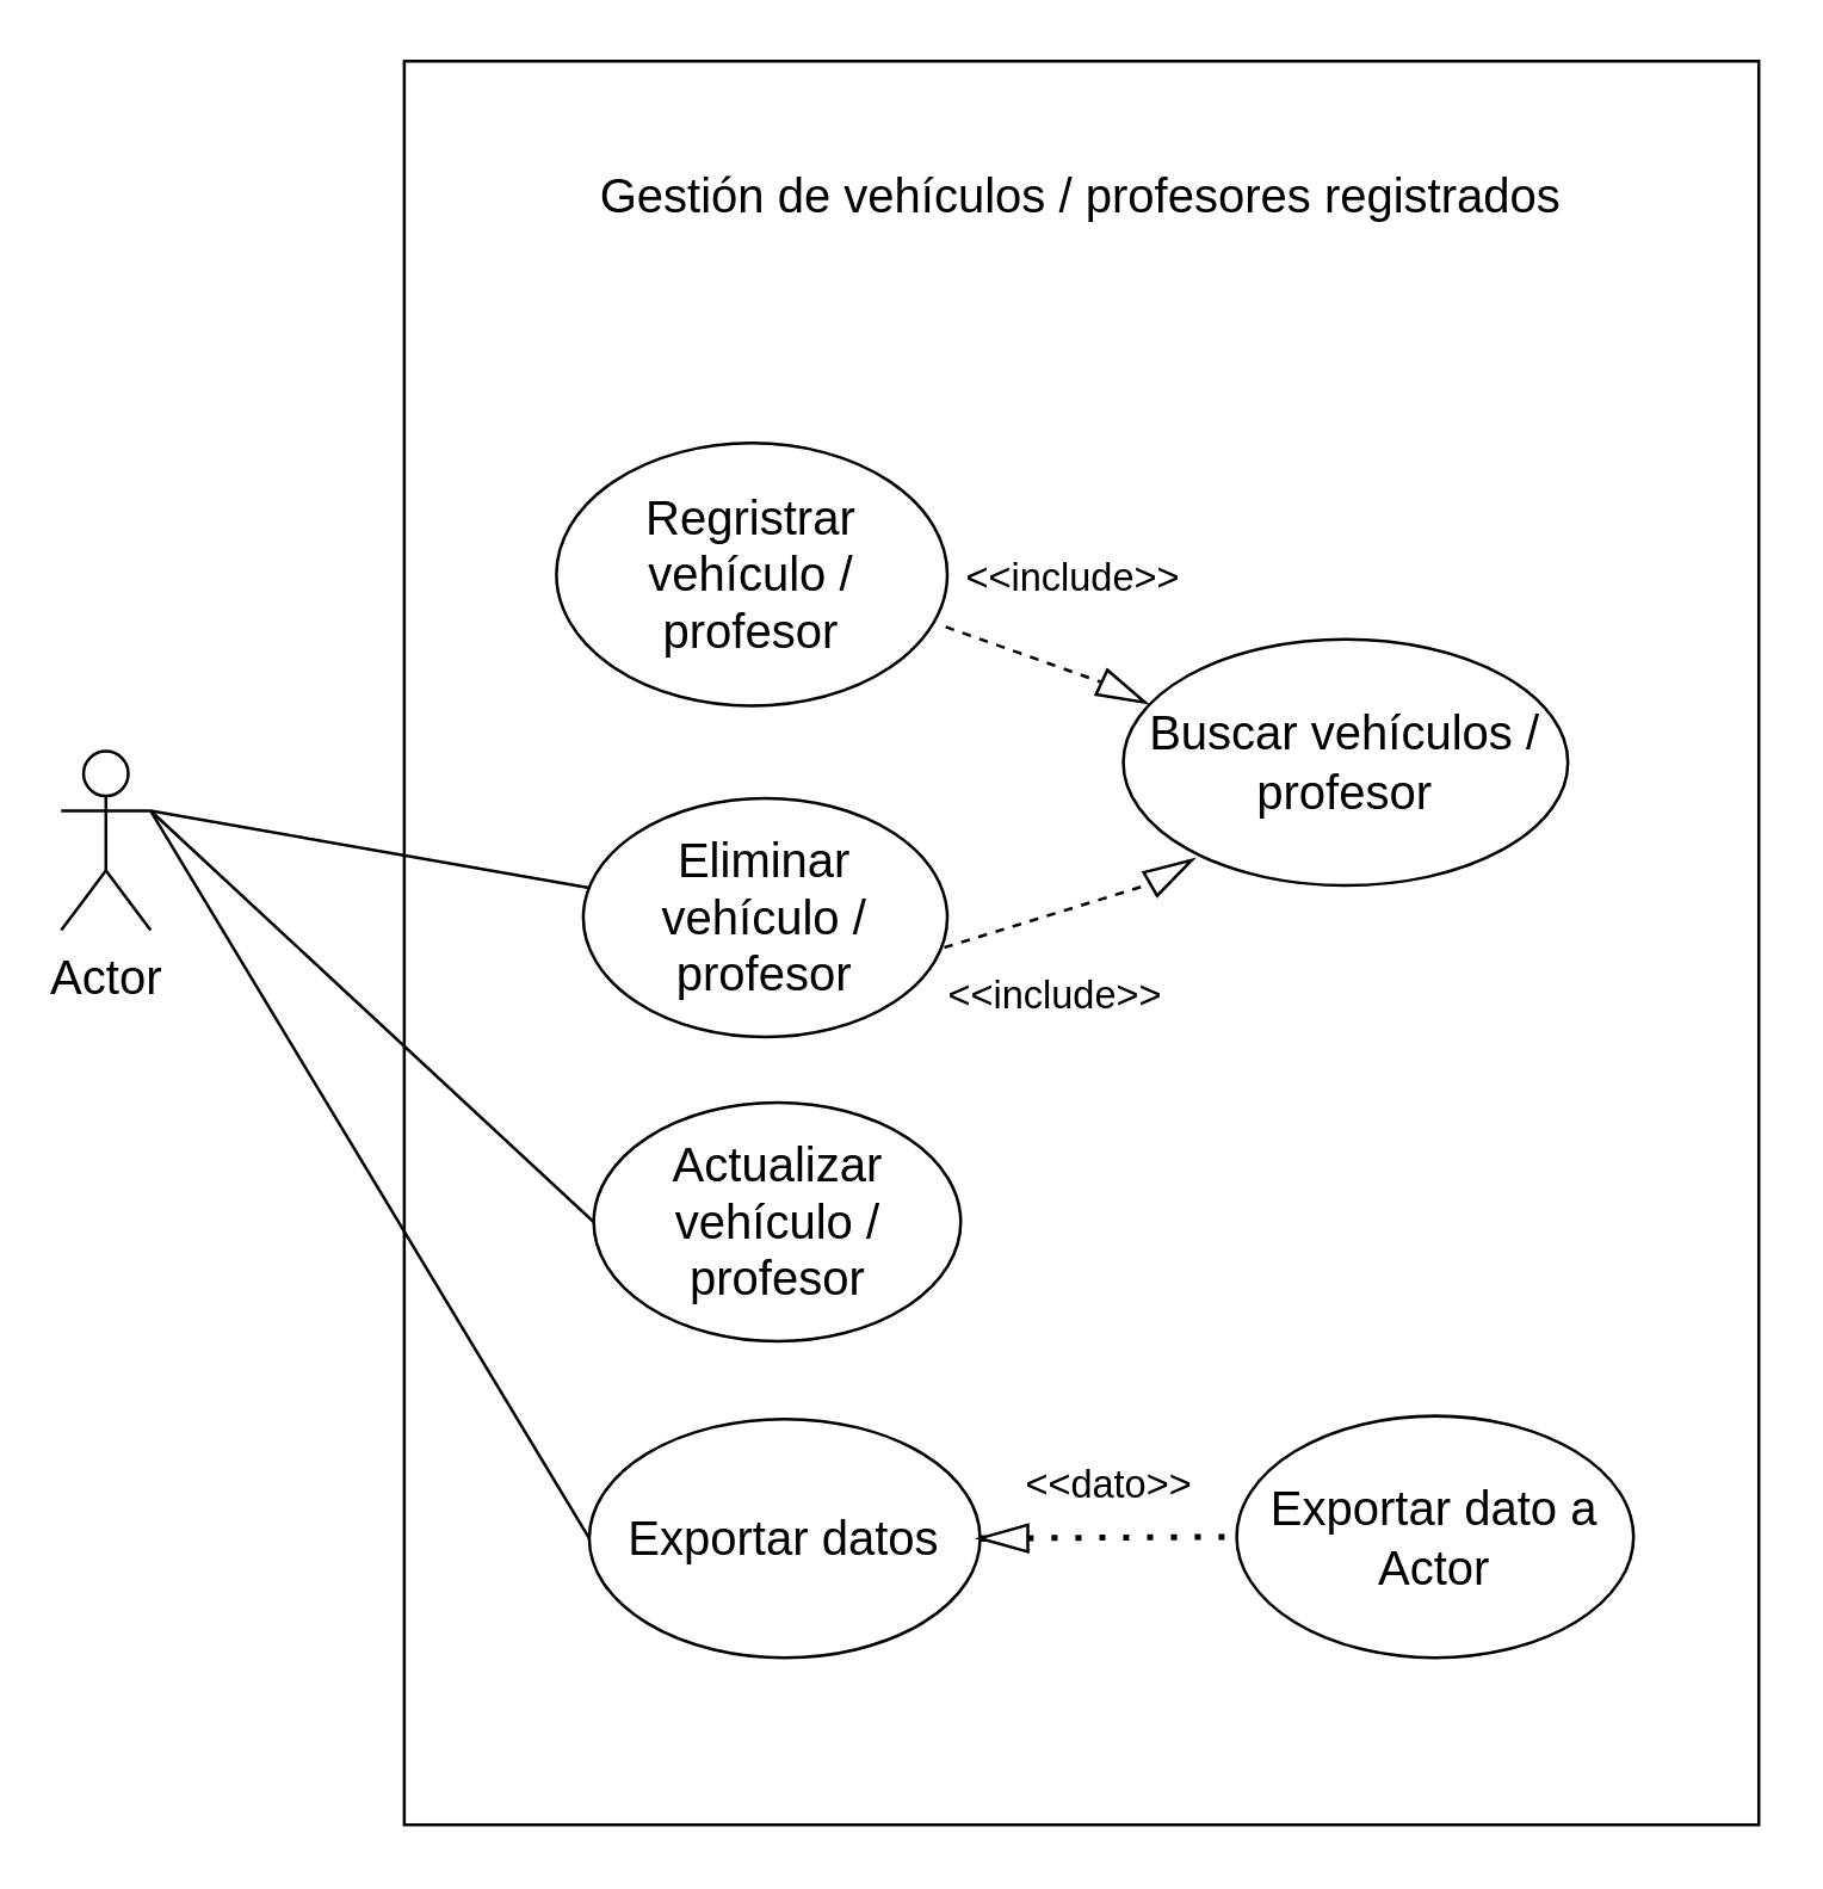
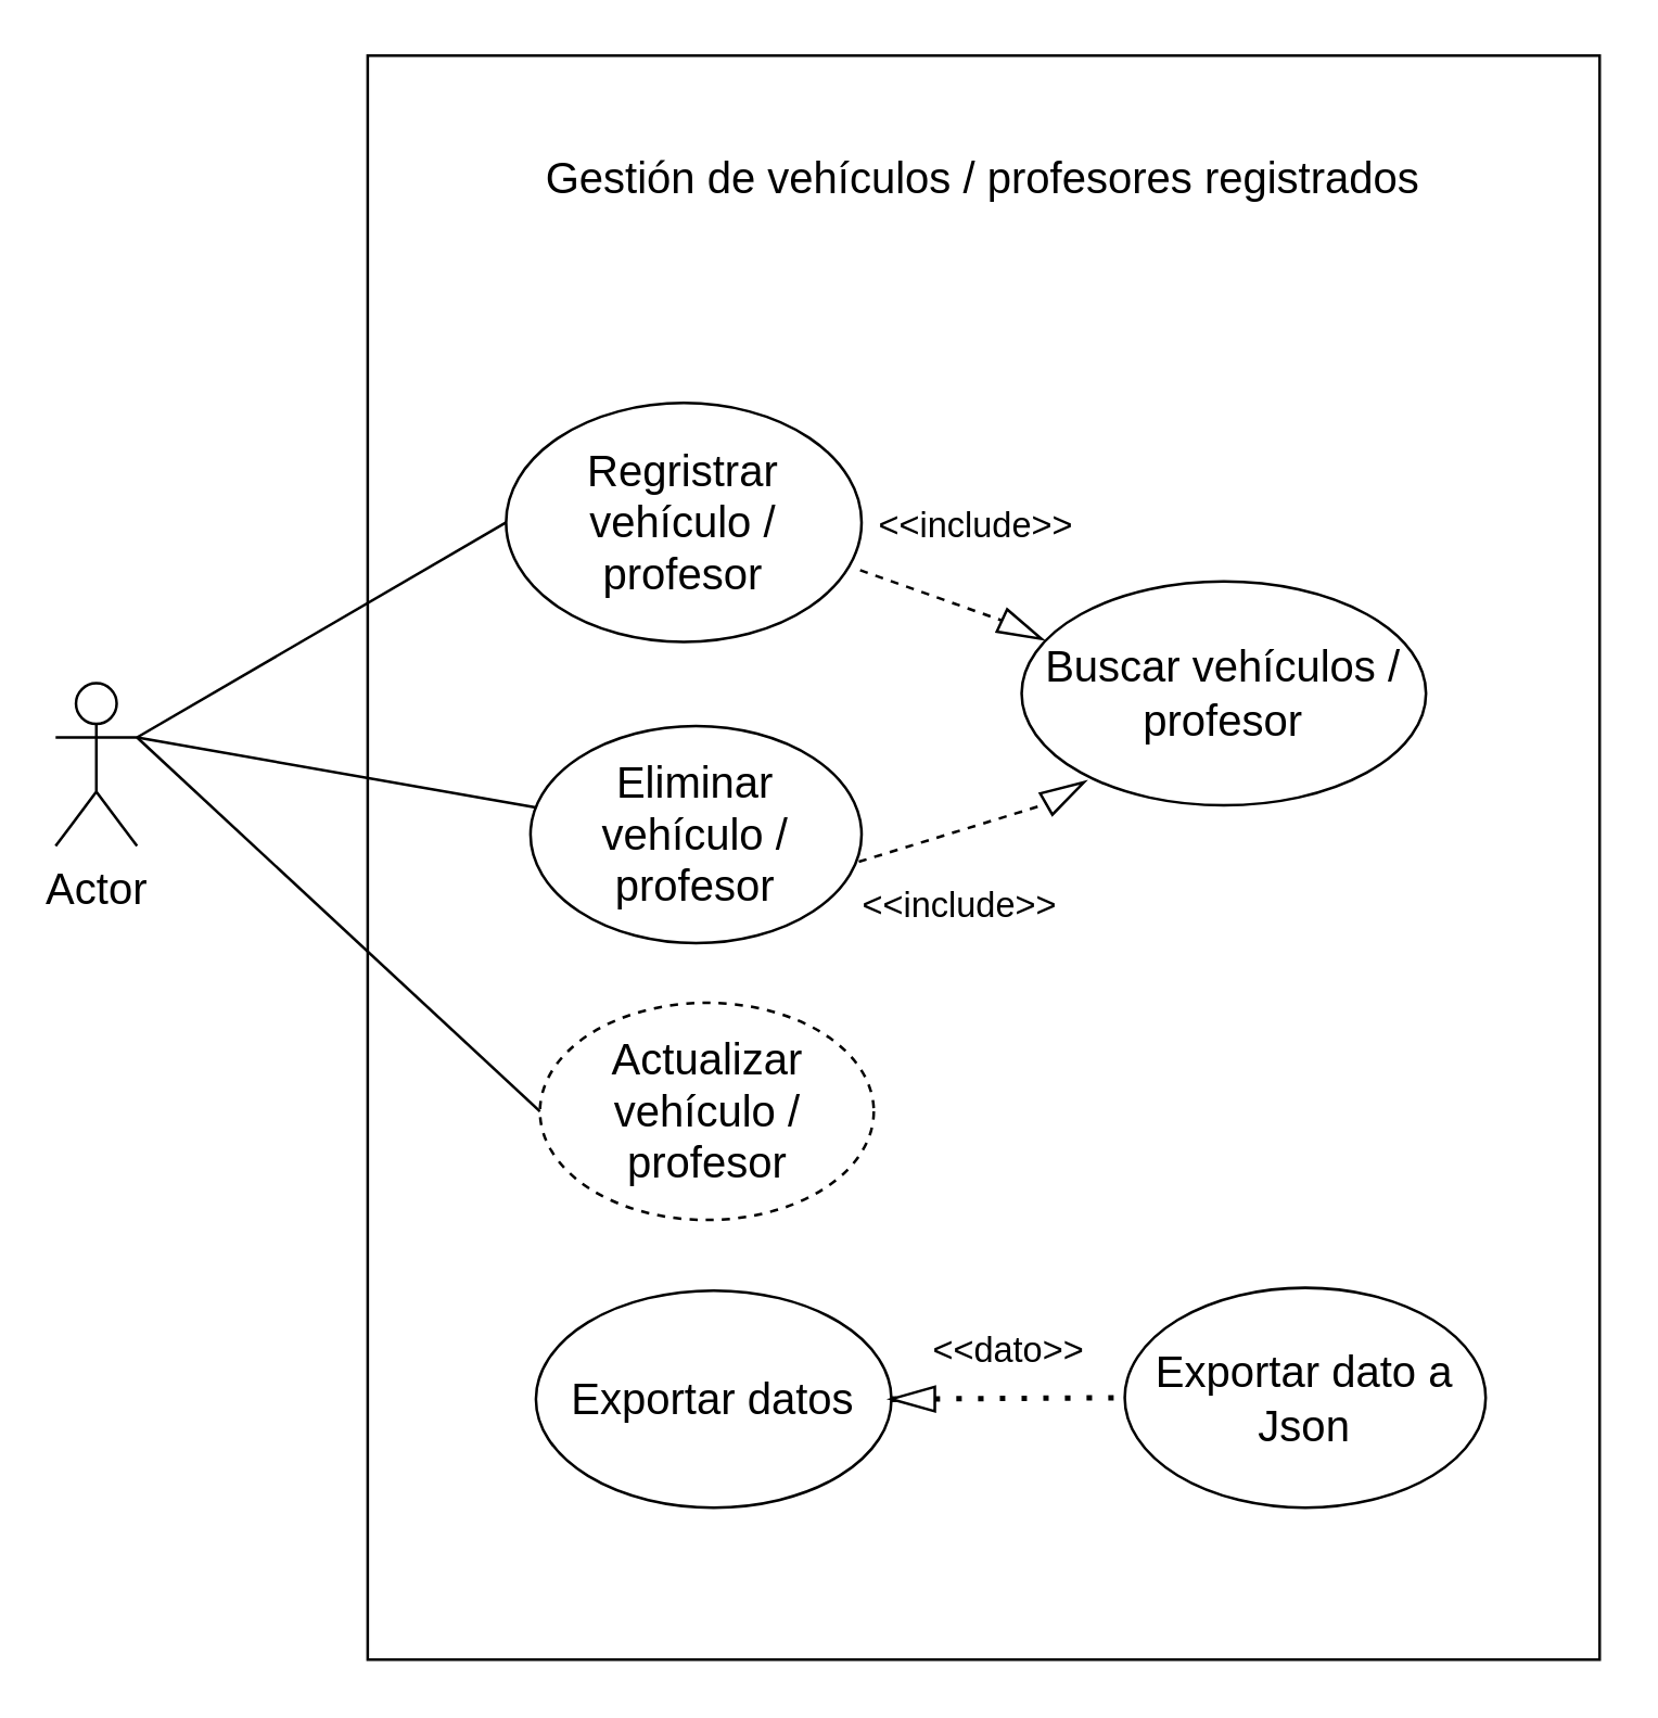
  <mxCell id="0" />
  <mxCell id="1" parent="0" />
  <mxCell id="2" value="Actor" style="shape=umlActor;verticalLabelPosition=bottom;verticalAlign=top;html=1;outlineConnect=0;fontSize=16;" parent="1" vertex="1"><mxGeometry x="20" y="251.25" width="30" height="60" as="geometry" /></mxCell>
  <mxCell id="3" value="" style="rounded=0;whiteSpace=wrap;html=1;fontSize=16;" parent="1" vertex="1"><mxGeometry x="135" y="20" width="454" height="591" as="geometry" /></mxCell>
  <mxCell id="4" value="Gestión de vehículos / profesores registrados" style="text;html=1;strokeColor=none;fillColor=none;align=center;verticalAlign=middle;whiteSpace=wrap;rounded=0;fontSize=16;" parent="1" vertex="1"><mxGeometry x="191.25" y="34" width="341.5" height="62" as="geometry" /></mxCell>
  <mxCell id="5" value="Regristrar vehículo / profesor" style="ellipse;whiteSpace=wrap;html=1;fontSize=16;" parent="1" vertex="1"><mxGeometry x="186" y="148" width="131" height="88" as="geometry" /></mxCell>
  <mxCell id="6" value="Eliminar vehículo / profesor" style="ellipse;whiteSpace=wrap;html=1;fontSize=16;" parent="1" vertex="1"><mxGeometry x="195" y="267" width="122" height="80" as="geometry" /></mxCell>
  <mxCell id="7" value="" style="endArrow=none;html=1;rounded=0;fontSize=12;startSize=8;endSize=8;curved=1;entryX=1;entryY=0.333;entryDx=0;entryDy=0;entryPerimeter=0;" parent="1" source="6" target="2" edge="1"><mxGeometry width="50" height="50" relative="1" as="geometry"><mxPoint x="326" y="273" as="sourcePoint" /><mxPoint x="376" y="223" as="targetPoint" /></mxGeometry></mxCell>
- <mxCell id="9" value="Actualizar vehículo / profesor" style="ellipse;whiteSpace=wrap;html=1;fontSize=16;" parent="1" vertex="1"><mxGeometry x="198.5" y="369" width="123" height="80" as="geometry" /></mxCell>
+ <mxCell id="8" value="" style="endArrow=none;html=1;rounded=0;fontSize=12;startSize=8;endSize=8;curved=1;exitX=1;exitY=0.333;exitDx=0;exitDy=0;exitPerimeter=0;entryX=0;entryY=0.5;entryDx=0;entryDy=0;" parent="1" source="2" target="5" edge="1"><mxGeometry width="50" height="50" relative="1" as="geometry"><mxPoint x="55" y="233" as="sourcePoint" /><mxPoint x="105" y="183" as="targetPoint" /></mxGeometry></mxCell>
+ <mxCell id="9" value="Actualizar vehículo / profesor" style="ellipse;whiteSpace=wrap;html=1;fontSize=16;dashed=1;" parent="1" vertex="1"><mxGeometry x="198.5" y="369" width="123" height="80" as="geometry" /></mxCell>
  <mxCell id="10" value="" style="endArrow=none;html=1;rounded=0;fontSize=12;startSize=8;endSize=8;curved=1;entryX=1;entryY=0.333;entryDx=0;entryDy=0;entryPerimeter=0;exitX=0;exitY=0.5;exitDx=0;exitDy=0;" parent="1" source="9" target="2" edge="1"><mxGeometry width="50" height="50" relative="1" as="geometry"><mxPoint x="-179" y="438" as="sourcePoint" /><mxPoint x="-129" y="388" as="targetPoint" /></mxGeometry></mxCell>
  <mxCell id="11" value="Buscar vehículos / profesor" style="ellipse;whiteSpace=wrap;html=1;fontSize=16;" parent="1" vertex="1"><mxGeometry x="376" y="213.75" width="149" height="82.5" as="geometry" /></mxCell>
  <mxCell id="12" value="" style="triangle;whiteSpace=wrap;html=1;fontSize=16;rotation=-30;" parent="1" vertex="1"><mxGeometry x="384" y="287.25" width="16" height="9" as="geometry" /></mxCell>
  <mxCell id="13" value="" style="endArrow=none;dashed=1;html=1;rounded=0;fontSize=12;startSize=8;endSize=8;curved=1;entryX=0;entryY=0.5;entryDx=0;entryDy=0;" parent="1" target="12" edge="1"><mxGeometry width="50" height="50" relative="1" as="geometry"><mxPoint x="316" y="317" as="sourcePoint" /><mxPoint x="366" y="267" as="targetPoint" /></mxGeometry></mxCell>
  <mxCell id="14" value="" style="triangle;whiteSpace=wrap;html=1;fontSize=16;rotation=25;" parent="1" vertex="1"><mxGeometry x="368" y="227" width="16" height="9" as="geometry" /></mxCell>
  <mxCell id="15" value="" style="endArrow=none;dashed=1;html=1;rounded=0;fontSize=12;startSize=8;endSize=8;curved=1;entryX=0;entryY=0.5;entryDx=0;entryDy=0;exitX=0.996;exitY=0.7;exitDx=0;exitDy=0;exitPerimeter=0;" parent="1" source="5" target="14" edge="1"><mxGeometry width="50" height="50" relative="1" as="geometry"><mxPoint x="317" y="212" as="sourcePoint" /><mxPoint x="385" y="163" as="targetPoint" /></mxGeometry></mxCell>
  <mxCell id="16" value="&lt;font style=&quot;font-size: 13px;&quot;&gt;&amp;lt;&amp;lt;include&amp;gt;&amp;gt;&lt;/font&gt;" style="text;html=1;strokeColor=none;fillColor=none;align=center;verticalAlign=middle;whiteSpace=wrap;rounded=0;fontSize=16;" parent="1" vertex="1"><mxGeometry x="308" y="177" width="103" height="30" as="geometry" /></mxCell>
  <mxCell id="17" value="&lt;font style=&quot;font-size: 13px;&quot;&gt;&amp;lt;&amp;lt;include&amp;gt;&amp;gt;&lt;/font&gt;" style="text;html=1;strokeColor=none;fillColor=none;align=center;verticalAlign=middle;whiteSpace=wrap;rounded=0;fontSize=16;" parent="1" vertex="1"><mxGeometry x="302" y="317" width="103" height="30" as="geometry" /></mxCell>
  <mxCell id="18" value="Exportar datos" style="ellipse;whiteSpace=wrap;html=1;fontSize=16;" parent="1" vertex="1"><mxGeometry x="197" y="475" width="131" height="80" as="geometry" /></mxCell>
- <mxCell id="19" value="" style="endArrow=none;html=1;rounded=0;fontSize=12;startSize=8;endSize=8;curved=1;entryX=0;entryY=0.5;entryDx=0;entryDy=0;exitX=1;exitY=0.333;exitDx=0;exitDy=0;exitPerimeter=0;" parent="1" target="18" edge="1" source="2"><mxGeometry width="50" height="50" relative="1" as="geometry"><mxPoint x="49" y="246" as="sourcePoint" /><mxPoint x="197" y="497" as="targetPoint" /></mxGeometry></mxCell>
- <mxCell id="20" value="Exportar dato a Actor" style="ellipse;whiteSpace=wrap;html=1;fontSize=16;" vertex="1" parent="1"><mxGeometry x="414" y="474" width="133" height="81" as="geometry" /></mxCell>
+ <mxCell id="20" value="Exportar dato a Json" style="ellipse;whiteSpace=wrap;html=1;fontSize=16;" vertex="1" parent="1"><mxGeometry x="414" y="474" width="133" height="81" as="geometry" /></mxCell>
  <mxCell id="21" value="" style="endArrow=none;dashed=1;html=1;dashPattern=1 3;strokeWidth=2;rounded=0;fontSize=12;startSize=8;endSize=8;curved=1;exitX=1;exitY=0.5;exitDx=0;exitDy=0;entryX=0;entryY=0.5;entryDx=0;entryDy=0;" edge="1" parent="1" source="23" target="20"><mxGeometry width="50" height="50" relative="1" as="geometry"><mxPoint x="344" y="470" as="sourcePoint" /><mxPoint x="394" y="420" as="targetPoint" /></mxGeometry></mxCell>
  <mxCell id="22" value="" style="endArrow=none;dashed=1;html=1;dashPattern=1 3;strokeWidth=2;rounded=0;fontSize=12;startSize=8;endSize=8;curved=1;exitX=1;exitY=0.5;exitDx=0;exitDy=0;entryX=0;entryY=0.5;entryDx=0;entryDy=0;" edge="1" parent="1" source="18" target="23"><mxGeometry width="50" height="50" relative="1" as="geometry"><mxPoint x="328" y="515" as="sourcePoint" /><mxPoint x="411" y="515" as="targetPoint" /></mxGeometry></mxCell>
  <mxCell id="23" value="" style="triangle;whiteSpace=wrap;html=1;fontSize=16;rotation=-180;" vertex="1" parent="1"><mxGeometry x="328" y="510.5" width="16" height="9" as="geometry" /></mxCell>
  <mxCell id="24" value="&lt;font style=&quot;font-size: 13px;&quot;&gt;&amp;lt;&amp;lt;dato&amp;gt;&amp;gt;&lt;/font&gt;" style="text;html=1;strokeColor=none;fillColor=none;align=center;verticalAlign=middle;whiteSpace=wrap;rounded=0;fontSize=16;" vertex="1" parent="1"><mxGeometry x="320" y="480.5" width="103" height="30" as="geometry" /></mxCell>
